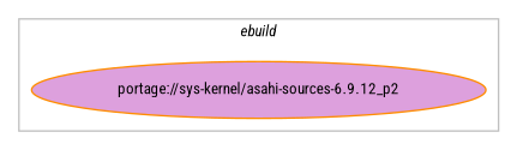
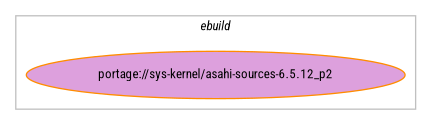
  digraph {
    compound=true
    concentrate=true
    fontname="Roboto Condensed"
    fontsize=10
    newrank=true
    rankdir=LR
    ranksep=1.5
-   n1 [color=darkorange fontname="Roboto Condensed" fontsize=10 label="portage://sys-kernel/asahi-sources-6.9.12_p2" width=4 style=filled fillcolor=plum]
+   n1 [color=darkorange fontname="Roboto Condensed" fontsize=10 label="portage://sys-kernel/asahi-sources-6.5.12_p2" width=4 style=filled fillcolor=plum]
    subgraph cluster_1 {
      color=gray
      label=<<i>ebuild</i>>
      n1
    }
    subgraph cluster_2 {
      color=gray
      label=<<i>dependencies</i>>
      subgraph cluster_3 {
        color=gray
        fillcolor="#eeeeee"
        label=<<i>compile</i>>
        style=filled
      }
      subgraph cluster_4 {
        color=gray
        fillcolor="#eeeeee"
        label=<<i>compile and run</i>>
        style=filled
      }
      subgraph cluster_5 {
        color=gray
        fillcolor="#eeeeee"
        label=<<i>run</i>>
        style=filled
      }
    }
    subgraph cluster_6 {
      color=gray
      label=<<i>candidates</i>>
      rank=same
    }
  }
